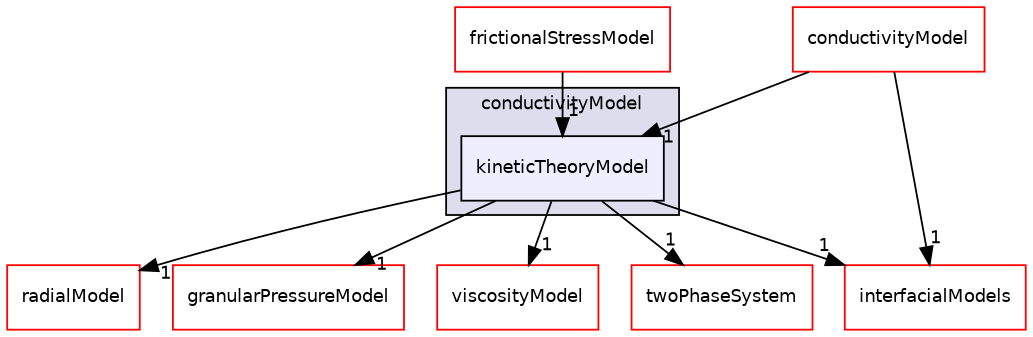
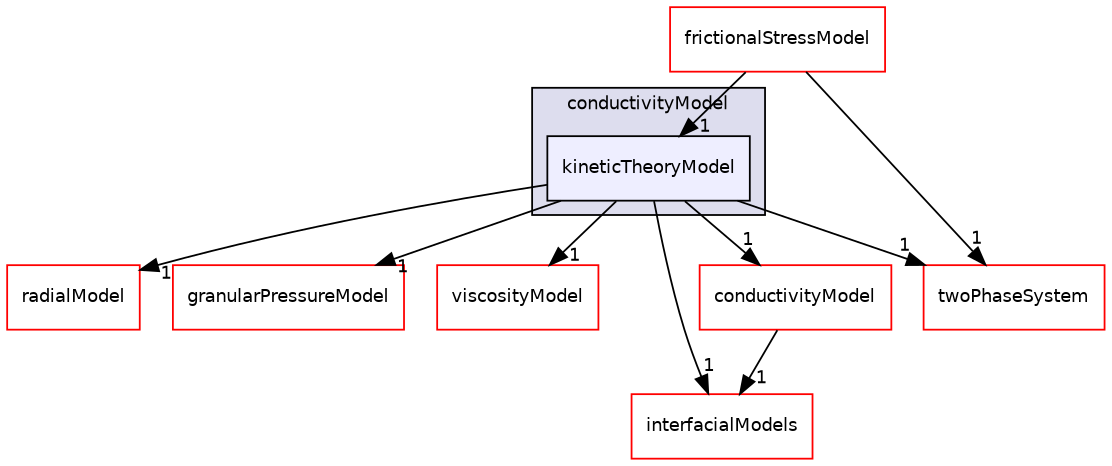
  digraph {
    compound=true
    node [fontname=Helvetica fontsize=10 shape=box color=red]
    edge [headlabel=1 labeldistance=1.5 labelfontname=Helvetica labelfontsize=10]
    n1 [fillcolor="#eeeeff" label=kineticTheoryModel pencolor=black style=filled color=""]
    n2 [label=radialModel]
    n3 [label=granularPressureModel]
    n4 [label=viscosityModel]
    n5 [label=interfacialModels]
    n6 [label=twoPhaseSystem]
    n7 [label=conductivityModel]
    n8 [label=frictionalStressModel]
    subgraph cluster_1 {
      bgcolor="#ddddee"
      fontname=Helvetica
      fontsize=10
      label=conductivityModel
      pencolor=black
      n1
    }
    n1 -> n2
    n1 -> n3
    n1 -> n4
    n1 -> n5
    n1 -> n6
-   n7 -> n1
+   n1 -> n7
    n7 -> n5
    n8 -> n1
+   n8 -> n6
  }
